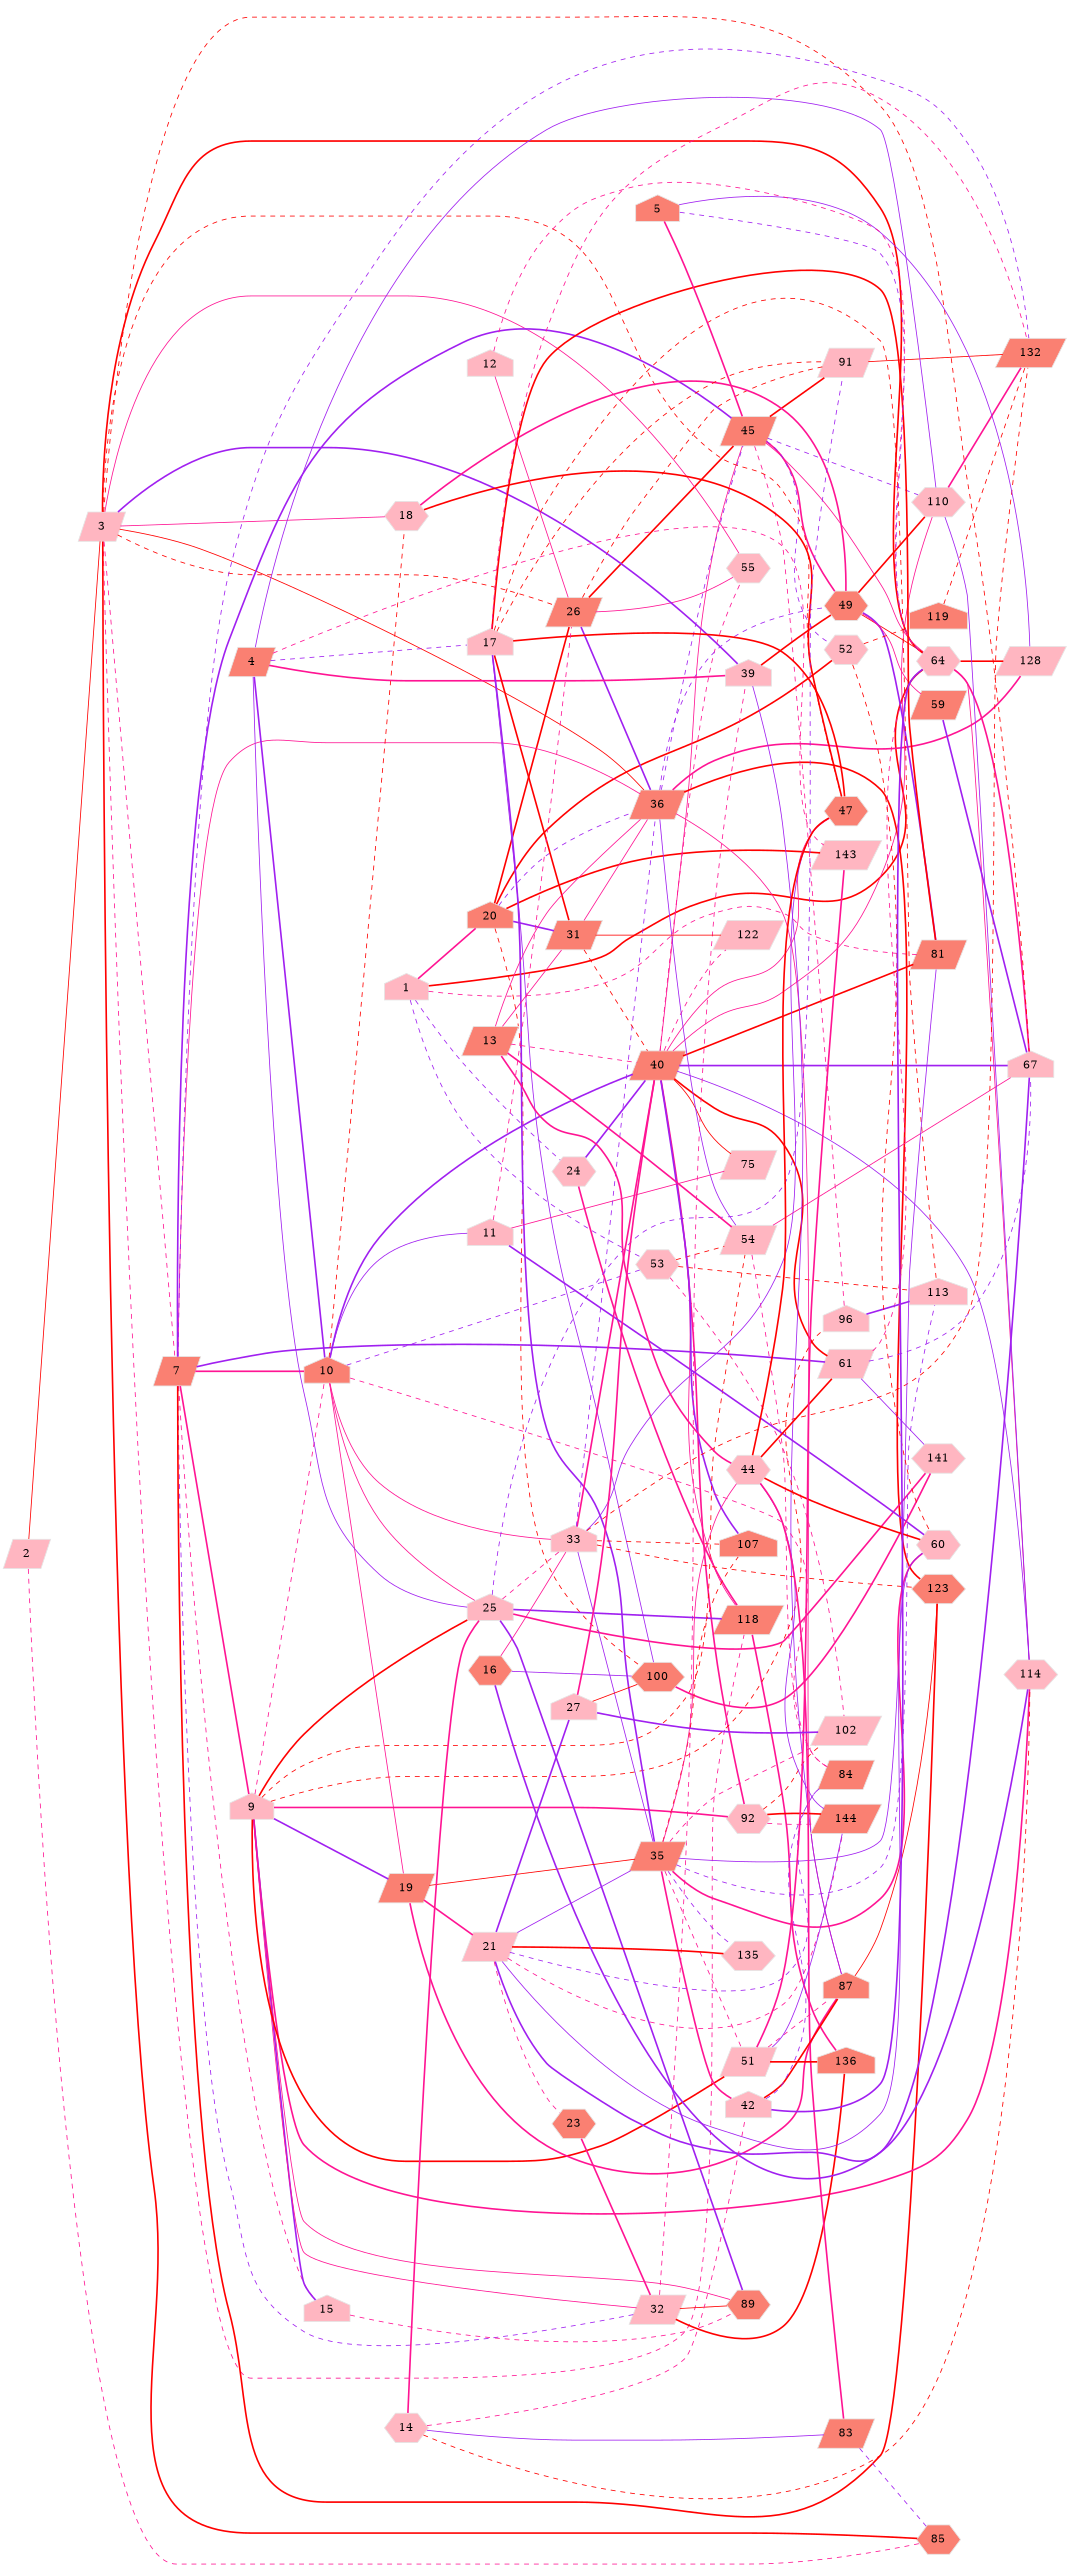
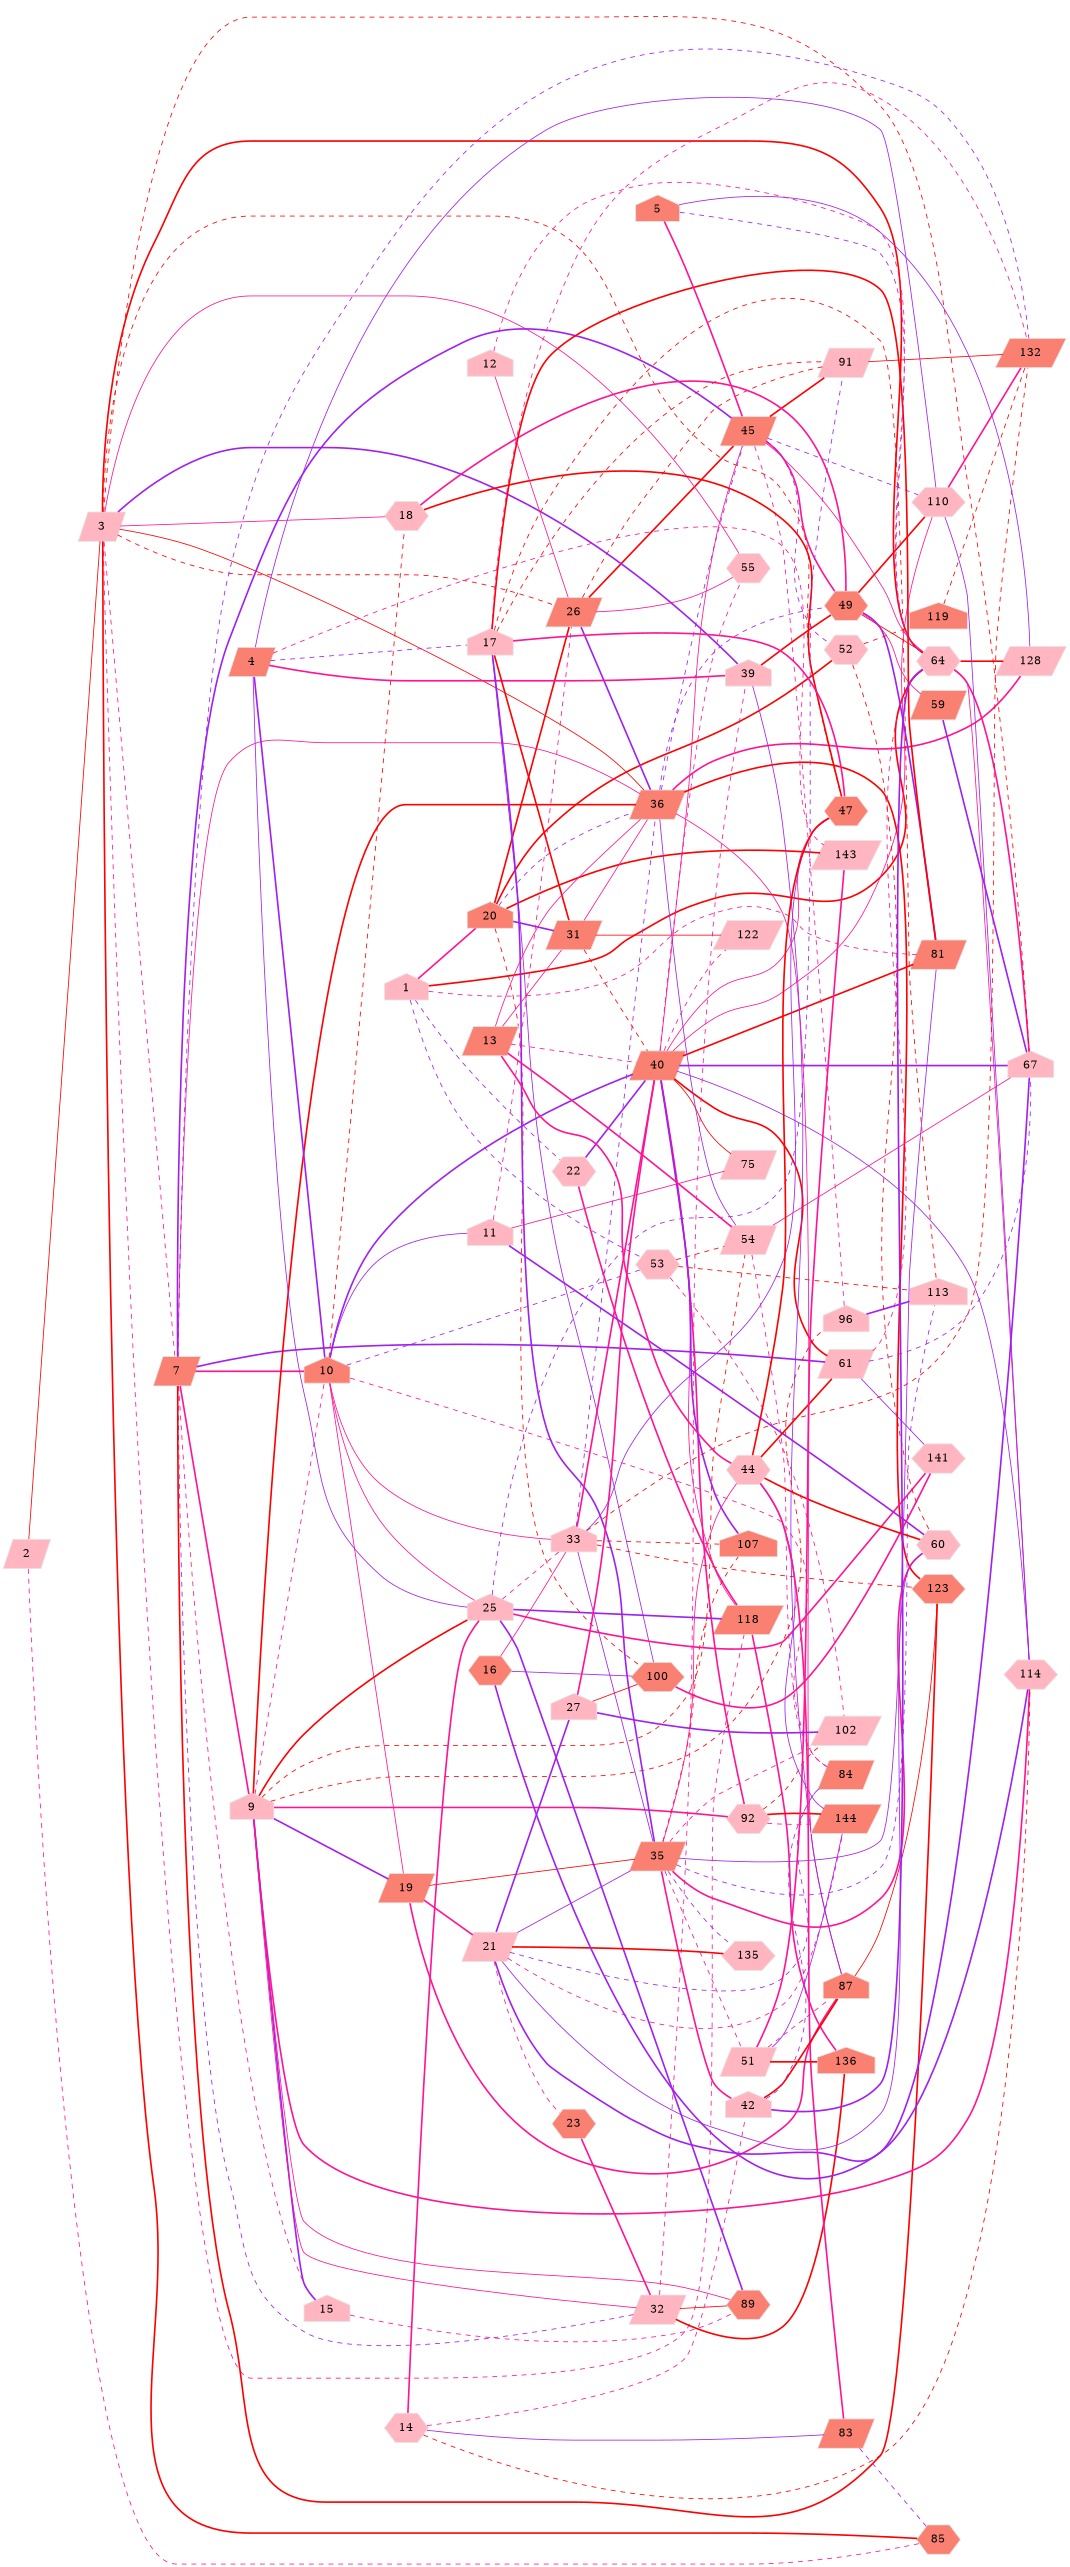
  graph {
    rankdir=LR
    node [color=gray90 fillcolor=lightpink shape=parallelogram style=filled]
    edge [color=deeppink style=bold]
    1 [shape=house super="+106+116"]
-   24 [shape=hexagon super="+28"]
+   24 [shape=hexagon super="+28" label=22]
    53 [shape=hexagon]
    64 [shape=hexagon super="+134+115"]
    81 [fillcolor=salmon super="+99"]
    20 [fillcolor=salmon shape=house]
    118 [fillcolor=salmon super="+124"]
    40 [fillcolor=salmon super="+72+68+88"]
    26 [fillcolor=salmon super="+43+111+94"]
    36 [fillcolor=salmon super="+57"]
    n11 [label=55 shape=hexagon]
    45 [fillcolor=salmon super="+112+98"]
    91
    54 [super="+129"]
    113 [shape=house]
    102
    67 [shape=house super="+105"]
    128
    114 [shape=hexagon]
    3 [super="+6+32+133"]
    85 [fillcolor=salmon shape=hexagon]
    7 [fillcolor=salmon super="+22+29"]
    18 [shape=hexagon]
    39 [shape=house super="+73"]
    47 [fillcolor=salmon shape=hexagon super="+92"]
    2
    10 [fillcolor=salmon shape=house super="+55+109"]
    9 [shape=house super="+34+138"]
    15 [shape=house]
    n30 [label=32 super="+142"]
    61
    123 [fillcolor=salmon shape=hexagon super="+137"]
    132 [fillcolor=salmon]
    49 [fillcolor=salmon shape=hexagon super="+58"]
    87 [fillcolor=salmon shape=house super="+90"]
    136 [fillcolor=salmon shape=house]
    4 [fillcolor=salmon super="+76"]
    17 [shape=house super="+78+50"]
    25 [shape=house super="+46+63"]
    110 [shape=hexagon super="+120"]
    143
    19 [fillcolor=salmon super="+70"]
    11 [shape=house]
    33 [shape=house super="+66"]
    84 [fillcolor=salmon]
    n46 [fillcolor=salmon label=31]
    100 [fillcolor=salmon shape=hexagon super="+127"]
    35 [fillcolor=salmon super="+146+108+41"]
    89 [fillcolor=salmon shape=hexagon]
    141 [shape=hexagon]
    96 [shape=house]
    52 [shape=hexagon]
    5 [fillcolor=salmon shape=house]
    n54 [label=92 shape=hexagon]
    21 [super="+48+126"]
    144 [fillcolor=salmon]
    60 [shape=hexagon]
    75
    107 [fillcolor=salmon shape=house]
    122
    12 [shape=house]
    13 [fillcolor=salmon super="+31"]
    44 [shape=hexagon super="+69+104"]
    83 [fillcolor=salmon]
    14 [shape=hexagon super="+56"]
    42 [shape=house super="+74"]
    16 [fillcolor=salmon shape=hexagon super="+93"]
    135 [shape=hexagon]
    51
    59 [fillcolor=salmon]
    23 [fillcolor=salmon shape=hexagon]
    27 [shape=house super="+131"]
    119 [fillcolor=salmon shape=house super="+125"]
    1 -- 24 [color=purple style=dashed]
    1 -- 53 [color=purple style=dashed]
    1 -- 64 [color=red]
    1 -- 81 [style=dashed]
    1 -- 20 [weight=2]
    24 -- 118
    24 -- 40 [color=purple]
    53 -- 54 [color=red style=dashed]
    53 -- 113 [color=red style=dashed]
    53 -- 102 [style=dashed]
    64 -- 67
    64 -- 128 [color=red]
    64 -- 114 [style=solid]
    20 -- 26 [color=red]
    20 -- 36 [color=purple style=dashed]
    20 -- 143 [color=red]
    20 -- n46 [color=purple]
    20 -- 100 [color=red style=dashed]
    20 -- 52 [color=red]
    118 -- 136
    40 -- 81 [color=red]
    40 -- 118 [style=solid]
    40 -- n11 [style=dashed]
    40 -- 45 [style=solid]
    40 -- 67 [color=purple]
    40 -- 114 [color=purple style=solid]
    40 -- 47 [style=solid]
    40 -- 61 [color=red]
    40 -- 110 [style=solid]
    40 -- n54
    40 -- 75 [color=red style=solid]
    40 -- 107 [color=purple]
    40 -- 122 [style=dashed]
    26 -- 36 [color=purple]
    26 -- n11 [style=solid weight=2]
    26 -- 45 [color=red]
    26 -- 91 [color=red style=dashed]
    36 -- 45 [color=purple style=dashed]
    36 -- 54 [color=purple style=solid weight=2]
    36 -- 128
    36 -- 123 [color=red weight=2]
    36 -- 49 [color=purple style=dashed]
    36 -- 87 [style=solid]
    45 -- 64 [style=solid]
    45 -- 91 [color=red]
    45 -- 49
    45 -- 110 [color=purple style=dashed]
    45 -- 96 [style=dashed]
    45 -- 52 [color=purple style=dashed]
    91 -- 132 [color=red style=solid]
    54 -- 67 [style=solid]
    54 -- 84 [style=dashed]
    3 -- 64 [color=red]
    3 -- 118 [style=dashed]
    3 -- 26 [color=red style=dashed]
    3 -- 36 [color=red style=solid]
    3 -- n11 [style=solid]
    3 -- 67 [color=red style=dashed]
    3 -- 85 [color=red]
    3 -- 7 [style=dashed]
    3 -- 18 [style=solid]
    3 -- 39 [color=purple]
    3 -- 47 [color=red style=dashed]
    7 -- 36 [style=solid]
    7 -- 45 [color=purple]
    7 -- 10
    7 -- 9
    7 -- 15 [style=dashed]
    7 -- n30 [color=purple style=dashed weight=2]
    7 -- 61 [color=purple]
    7 -- 123 [color=red]
    7 -- 132 [color=purple style=dashed]
    18 -- 47 [color=red]
    18 -- 49
    39 -- 49 [color=red]
    39 -- 87 [color=purple style=solid]
    2 -- 3 [color=red style=solid]
    2 -- 85 [style=dashed]
    10 -- 53 [color=purple style=dashed]
    10 -- 40 [color=purple]
    10 -- 18 [color=red style=dashed]
    10 -- 25 [style=solid]
    10 -- 19 [style=solid]
    10 -- 11 [color=purple style=solid]
    10 -- 33 [style=solid]
    10 -- 84 [style=dashed]
-   9 -- 51 [color=red weight=2]
+   9 -- 36 [color=red weight=2]
    9 -- 54 [color=red style=dashed]
    9 -- 114
    9 -- 10 [style=dashed]
    9 -- 15 [color=purple]
    9 -- n30 [style=solid]
    9 -- 25 [color=red]
    9 -- 19 [color=purple]
    9 -- 89 [style=solid]
    9 -- 96 [color=red style=dashed]
    9 -- n54
    15 -- 89 [style=dashed]
    n30 -- 39 [style=dashed]
    n30 -- 136 [color=red]
    n30 -- 89 [color=red style=solid]
    61 -- 64 [style=dashed]
    61 -- 67 [color=purple style=dashed]
    61 -- 141 [color=purple style=solid]
    49 -- 64 [color=red style=solid]
    49 -- 81 [color=purple]
    49 -- 110 [color=red]
    49 -- 59 [style=solid]
    87 -- 123 [color=red style=solid]
    4 -- 39
    4 -- 10 [color=purple]
    4 -- 17 [color=purple style=dashed]
    4 -- 25 [color=purple style=solid]
    4 -- 110 [color=purple style=solid]
    4 -- 143 [style=dashed]
    17 -- 81 [color=red]
    17 -- 91 [color=red style=dashed]
    17 -- 113 [color=red style=dashed]
-   17 -- 47 [color=red]
+   17 -- 47
    17 -- 132 [style=dashed]
    17 -- n46 [color=red]
    17 -- 100 [color=purple style=solid]
    17 -- 35 [color=purple]
    25 -- 118 [color=purple]
    25 -- 91 [color=purple style=dashed]
    25 -- 33 [style=dashed]
    25 -- 89 [color=purple]
    25 -- 141
    110 -- 114 [color=purple style=solid]
    110 -- 132
    19 -- 87
    19 -- 35 [color=red style=solid]
    19 -- 21 [weight=2]
    11 -- 26 [style=dashed]
    11 -- 60 [color=purple]
    11 -- 75 [style=solid]
    33 -- 40
    33 -- 36 [color=purple style=dashed]
    33 -- 47 [color=purple style=solid]
    33 -- 123 [color=red style=dashed]
    33 -- 132 [color=red style=dashed]
    33 -- 35 [color=purple style=solid]
    33 -- 107 [color=red style=dashed]
    n46 -- 40 [color=red style=dashed]
    n46 -- 36 [style=solid]
    n46 -- 122 [color=red style=solid]
    100 -- 141
    35 -- 81 [color=purple style=solid]
    35 -- 113 [color=purple style=dashed]
    35 -- 102 [style=dashed]
    35 -- 60
    35 -- 107 [color=red style=dashed]
    35 -- 44 [style=solid]
    35 -- 42
    35 -- 135 [color=purple style=dashed]
    35 -- 51 [style=dashed]
    96 -- 113 [color=purple]
    52 -- 60 [color=red style=dashed]
    52 -- 119 [color=red style=dashed weight=2]
    5 -- 64 [color=purple style=dashed]
    5 -- 45
    5 -- 128 [color=purple style=solid]
    n54 -- 102 [color=red style=dashed]
    n54 -- 144 [style=dashed]
    n54 -- 144 [color=red]
    21 -- 67 [color=purple]
    21 -- 84 [color=purple style=dashed]
    21 -- 35 [color=purple style=solid]
    21 -- 144 [style=dashed]
    21 -- 60 [color=purple style=solid]
    21 -- 135 [color=red]
    21 -- 23 [style=dashed]
    21 -- 27 [color=purple]
    12 -- 64 [style=dashed]
    12 -- 26 [style=solid]
    13 -- 40 [style=dashed]
    13 -- 36 [style=solid]
    13 -- 54
    13 -- n46 [style=solid]
    13 -- 44
    44 -- 47 [color=red]
    44 -- 61 [color=red]
    44 -- 144 [color=purple style=solid]
    44 -- 60 [color=red]
    44 -- 83
    83 -- 85 [color=purple style=dashed]
    14 -- 114 [color=red style=dashed]
    14 -- 25
    14 -- 83 [color=purple style=solid]
    14 -- 42 [style=dashed]
    42 -- 64 [color=purple]
    42 -- 87 [color=red]
    42 -- 84 [color=purple style=dashed]
    16 -- 114 [color=purple]
    16 -- 33 [style=solid]
    16 -- 100 [color=purple style=solid]
    51 -- 87 [style=dashed]
    51 -- 136 [color=red]
    51 -- 143
    51 -- 144 [color=purple style=solid]
    59 -- 67 [color=purple]
    23 -- n30
    27 -- 40
    27 -- 102 [color=purple]
    27 -- 100 [color=red style=solid]
    119 -- 132 [color=red style=dashed]
  }
